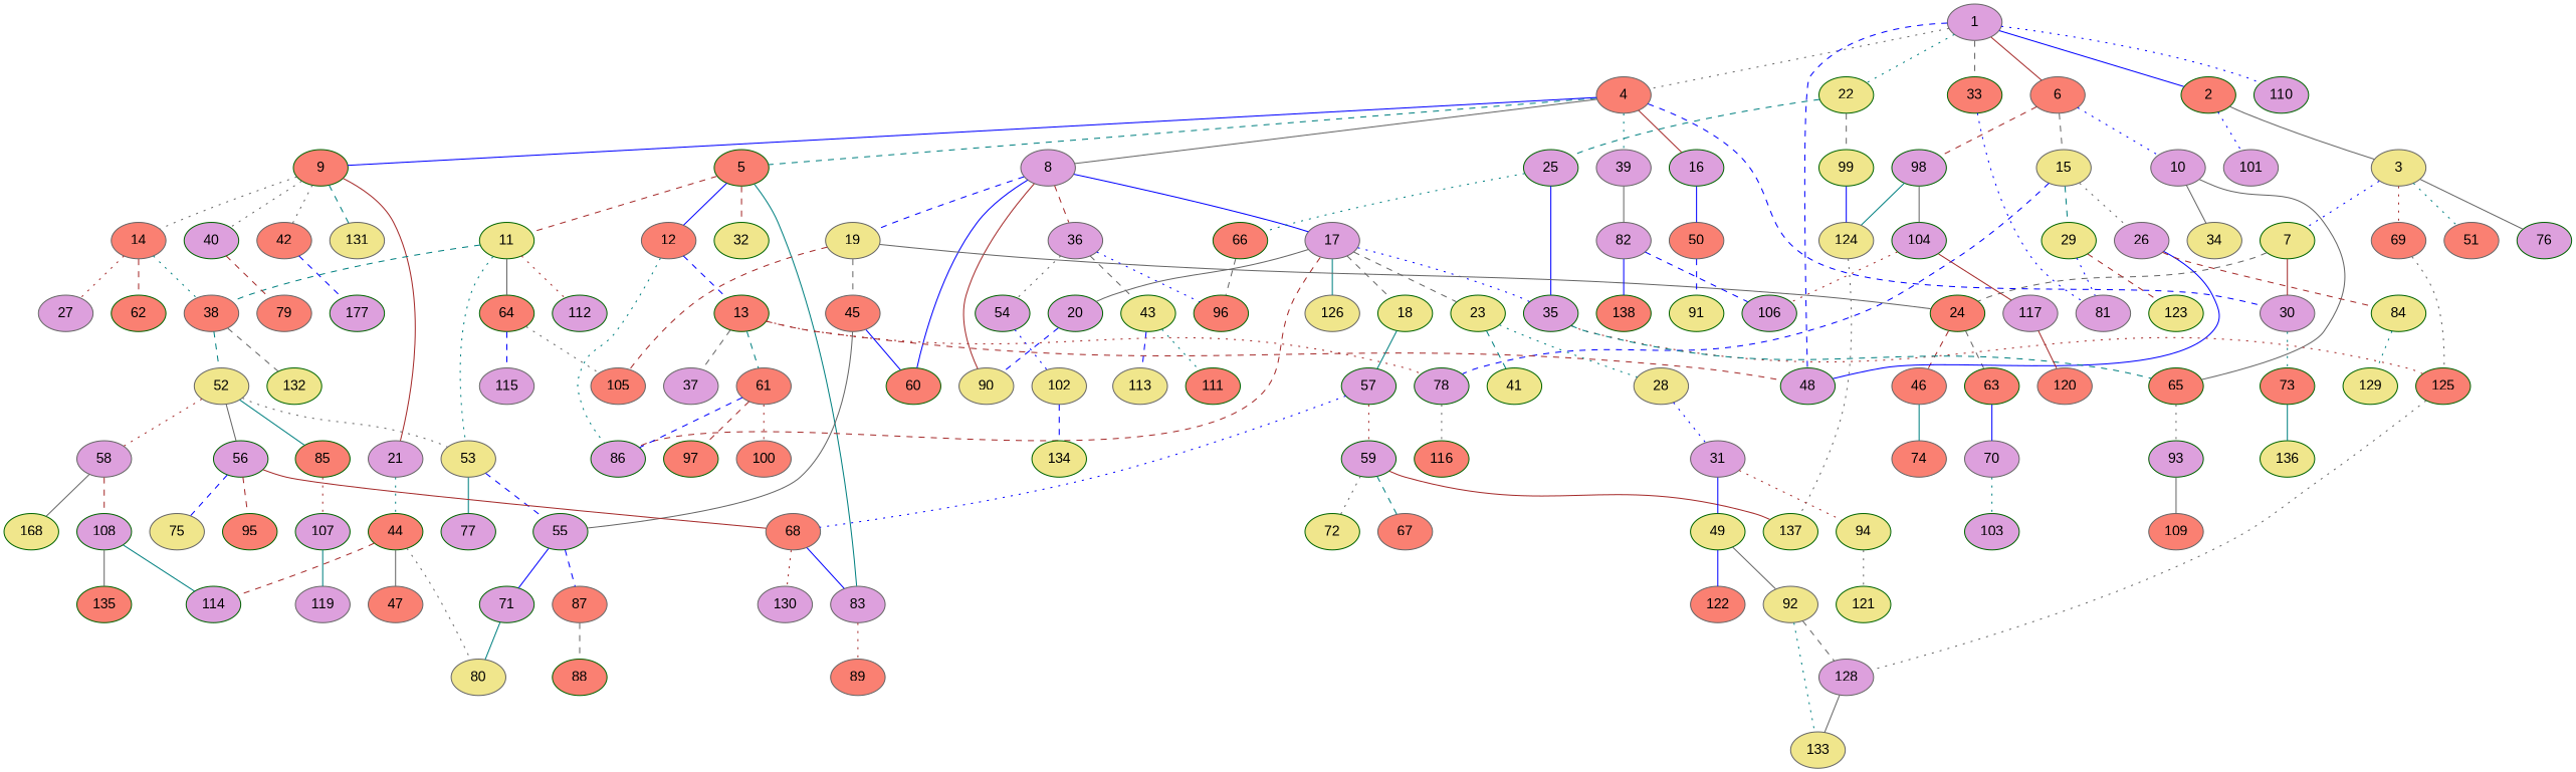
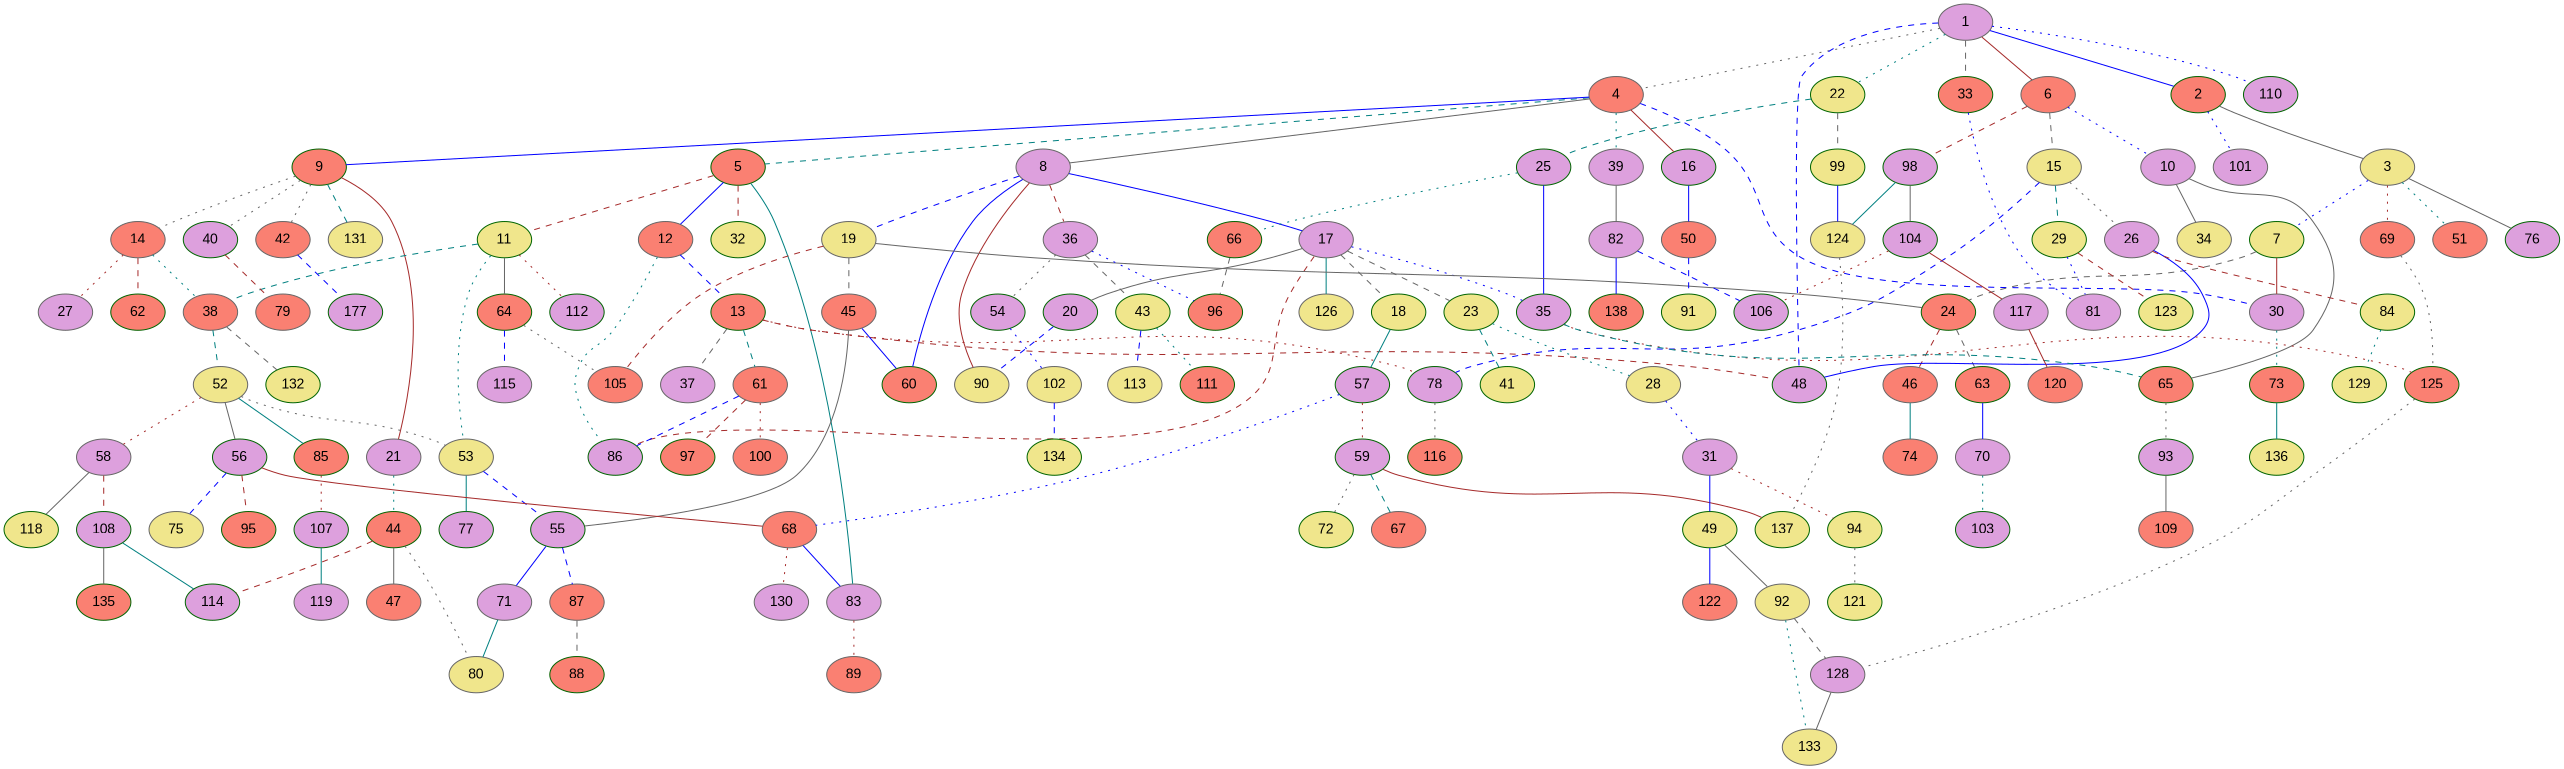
  graph {
    fontname="Liberation Sans"
    node [color=darkgreen fillcolor=plum fontname="Liberation Sans" style=filled]
    edge [color=gray40 fontname="Liberation Sans" style=dashed]
    1 [color=gray40]
    2 [fillcolor=salmon]
    4 [color=gray40 fillcolor=salmon]
    6 [color=gray40 fillcolor=salmon]
    22 [fillcolor=khaki]
    33 [fillcolor=salmon]
    48
    110
    3 [color=gray40 fillcolor=khaki]
    101 [color=gray40]
    5 [fillcolor=salmon]
    8 [color=gray40]
    9 [fillcolor=salmon]
    16
    30 [color=gray40]
    39 [color=gray40]
    10 [color=gray40]
    15 [color=gray40 fillcolor=khaki]
    98
    25
    99 [fillcolor=khaki]
    81 [color=gray40]
    7 [fillcolor=khaki]
    51 [color=gray40 fillcolor=salmon]
    69 [color=gray40 fillcolor=salmon]
    76
    24 [fillcolor=salmon]
    125 [fillcolor=salmon]
    11 [fillcolor=khaki]
    12 [color=gray40 fillcolor=salmon]
    32 [fillcolor=khaki]
    83 [color=gray40]
    17 [color=gray40]
    19 [color=gray40 fillcolor=khaki]
    36 [color=gray40]
    60 [fillcolor=salmon]
    90 [color=gray40 fillcolor=khaki]
    14 [color=gray40 fillcolor=salmon]
    21 [color=gray40]
    40
    42 [color=gray40 fillcolor=salmon]
    131 [color=gray40 fillcolor=khaki]
    50 [color=gray40 fillcolor=salmon]
    73 [fillcolor=salmon]
    82 [color=gray40]
    38 [color=gray40 fillcolor=salmon]
    53 [color=gray40 fillcolor=khaki]
    64 [fillcolor=salmon]
    112
    13 [fillcolor=salmon]
    86
    89 [color=gray40 fillcolor=salmon]
    34 [color=gray40 fillcolor=khaki]
    65 [fillcolor=salmon]
    78
    26 [color=gray40]
    29 [fillcolor=khaki]
    104
    124 [color=gray40 fillcolor=khaki]
    46 [color=gray40 fillcolor=salmon]
    63 [fillcolor=salmon]
    18 [fillcolor=khaki]
    20
    23 [fillcolor=khaki]
    35
    126 [color=gray40 fillcolor=khaki]
    45 [color=gray40 fillcolor=salmon]
    105 [color=gray40 fillcolor=salmon]
    43 [fillcolor=khaki]
    54
    96 [fillcolor=salmon]
    27 [color=gray40]
    62 [fillcolor=salmon]
    44 [fillcolor=salmon]
    79 [color=gray40 fillcolor=salmon]
    n76 [label=177]
    93
    52 [color=gray40 fillcolor=khaki]
    132 [fillcolor=khaki]
    55
    77
    115 [color=gray40]
    37 [color=gray40]
    61 [color=gray40 fillcolor=salmon]
    97 [fillcolor=salmon]
    100 [color=gray40 fillcolor=salmon]
    116 [fillcolor=salmon]
    84 [fillcolor=khaki]
    123 [fillcolor=khaki]
    91 [fillcolor=khaki]
    57
    28 [color=gray40 fillcolor=khaki]
    41 [fillcolor=khaki]
    68 [color=gray40 fillcolor=salmon]
    59
    47 [color=gray40 fillcolor=salmon]
    80 [color=gray40 fillcolor=khaki]
    114
    66 [fillcolor=salmon]
    31 [color=gray40]
    74 [color=gray40 fillcolor=salmon]
    70 [color=gray40]
    129 [fillcolor=khaki]
    49 [fillcolor=khaki]
    94 [fillcolor=khaki]
    136 [fillcolor=khaki]
    92 [color=gray40 fillcolor=khaki]
    122 [color=gray40 fillcolor=salmon]
    121 [fillcolor=khaki]
    128 [color=gray40]
    111 [fillcolor=salmon]
    113 [color=gray40 fillcolor=khaki]
    102 [color=gray40 fillcolor=khaki]
    56
    58 [color=gray40]
    85 [fillcolor=salmon]
    106
    138 [fillcolor=salmon]
-   71
+   71 [color=gray40]
    87 [color=gray40 fillcolor=salmon]
    133 [color=gray40 fillcolor=khaki]
    75 [color=gray40 fillcolor=khaki]
    95 [fillcolor=salmon]
    108
-   118 [fillcolor=khaki label=168]
+   118 [fillcolor=khaki]
    107
    134 [fillcolor=khaki]
    88 [fillcolor=salmon]
    130 [color=gray40]
    67 [color=gray40 fillcolor=salmon]
    72 [fillcolor=khaki]
    137 [fillcolor=khaki]
    135 [fillcolor=salmon]
    103
    109 [color=gray40 fillcolor=salmon]
    119 [color=gray40]
    117 [color=gray40]
    120 [color=gray40 fillcolor=salmon]
    1 -- 2 [color=blue style=solid]
    1 -- 4 [style=dotted]
    1 -- 6 [color=brown style=solid]
    1 -- 22 [color=teal style=dotted]
    1 -- 33
    1 -- 48 [color=blue]
    1 -- 110 [color=blue style=dotted]
    2 -- 3 [style=solid]
    2 -- 101 [color=blue style=dotted]
    4 -- 5 [color=teal]
    4 -- 8 [style=solid]
    4 -- 9 [color=blue style=solid]
    4 -- 16 [color=brown style=solid]
    4 -- 30 [color=blue]
    4 -- 39 [color=teal style=dotted]
    6 -- 10 [color=blue style=dotted]
    6 -- 15
    6 -- 98 [color=brown]
    22 -- 25 [color=teal]
    22 -- 99
    33 -- 81 [color=blue style=dotted]
    3 -- 7 [color=blue style=dotted]
    3 -- 51 [color=teal style=dotted]
    3 -- 69 [color=brown style=dotted]
    3 -- 76 [style=solid]
    5 -- 11 [color=brown]
    5 -- 12 [color=blue style=solid]
    5 -- 32 [color=brown]
    5 -- 83 [color=teal style=solid]
    8 -- 17 [color=blue style=solid]
    8 -- 19 [color=blue]
    8 -- 36 [color=brown]
    8 -- 60 [color=blue style=solid]
    8 -- 90 [color=brown style=solid]
    9 -- 14 [style=dotted]
    9 -- 21 [color=brown style=solid]
    9 -- 40 [style=dotted]
    9 -- 42 [style=dotted]
    9 -- 131 [color=teal]
    16 -- 50 [color=blue style=solid]
    30 -- 73 [color=teal style=dotted]
    39 -- 82 [style=solid]
    10 -- 34 [style=solid]
    10 -- 65 [style=solid]
    15 -- 78 [color=blue]
    15 -- 26 [style=dotted]
    15 -- 29 [color=teal]
    98 -- 104 [style=solid]
    98 -- 124 [color=teal style=solid]
    25 -- 35 [color=blue style=solid]
    25 -- 66 [color=teal style=dotted]
    99 -- 124 [color=blue style=solid]
    7 -- 30 [color=brown style=solid]
    7 -- 24
    69 -- 125 [style=dotted]
    24 -- 46 [color=brown]
    24 -- 63
    125 -- 128 [style=dotted]
    11 -- 38 [color=teal]
    11 -- 53 [color=teal style=dotted]
    11 -- 64 [style=solid]
    11 -- 112 [color=brown style=dotted]
    12 -- 13 [color=blue]
    12 -- 86 [color=teal style=dotted]
    83 -- 89 [color=brown style=dotted]
    17 -- 86 [color=brown]
    17 -- 18
    17 -- 20 [style=solid]
    17 -- 23
    17 -- 35 [color=blue style=dotted]
    17 -- 126 [color=teal style=solid]
    19 -- 24 [style=solid]
    19 -- 45
    19 -- 105 [color=brown]
    36 -- 43
    36 -- 54 [style=dotted]
    36 -- 96 [color=blue style=dotted]
    14 -- 38 [color=teal style=dotted]
    14 -- 27 [color=brown style=dotted]
    14 -- 62 [color=brown]
    21 -- 44 [color=teal style=dotted]
    40 -- 79 [color=brown]
    42 -- n76 [color=blue]
    50 -- 91 [color=blue]
    73 -- 136 [color=teal style=solid]
    82 -- 106 [color=blue]
    82 -- 138 [color=blue style=solid]
    38 -- 52 [color=teal]
    38 -- 132
    53 -- 55 [color=blue]
    53 -- 77 [color=teal style=solid]
    64 -- 105 [style=dotted]
    64 -- 115 [color=blue]
    13 -- 48 [color=brown]
    13 -- 78 [color=brown style=dotted]
    13 -- 37
    13 -- 61 [color=teal]
    65 -- 93 [style=dotted]
    78 -- 116 [style=dotted]
    26 -- 48 [color=blue style=solid]
    26 -- 84 [color=brown]
    29 -- 81 [color=blue style=dotted]
    29 -- 123 [color=brown]
    104 -- 106 [color=brown style=dotted]
    104 -- 117 [color=brown style=solid]
    124 -- 137 [style=dotted]
    46 -- 74 [color=teal style=solid]
    63 -- 70 [color=blue style=solid]
    18 -- 57 [color=teal style=solid]
    20 -- 90 [color=blue]
    23 -- 28 [color=teal style=dotted]
    23 -- 41 [color=teal]
    35 -- 125 [color=brown style=dotted]
    35 -- 65 [color=teal]
    45 -- 60 [color=blue style=solid]
    45 -- 55 [style=solid]
    43 -- 111 [color=teal style=dotted]
    43 -- 113 [color=blue]
    54 -- 102 [color=blue style=dotted]
    44 -- 47 [style=solid]
    44 -- 80 [style=dotted]
    44 -- 114 [color=brown]
    93 -- 109 [style=solid]
    52 -- 53 [style=dotted]
    52 -- 56 [style=solid]
    52 -- 58 [color=brown style=dotted]
    52 -- 85 [color=teal style=solid]
    55 -- 71 [color=blue style=solid]
    55 -- 87 [color=blue]
    61 -- 86 [color=blue]
    61 -- 97 [color=brown]
    61 -- 100 [color=brown style=dotted]
    84 -- 129 [color=teal style=dotted]
    57 -- 68 [color=blue style=dotted]
    57 -- 59 [color=brown style=dotted]
    28 -- 31 [color=blue style=dotted]
    68 -- 83 [color=blue style=solid]
    68 -- 130 [color=brown style=dotted]
    59 -- 67 [color=teal]
    59 -- 72 [style=dotted]
    59 -- 137 [color=brown style=solid]
    66 -- 96
    31 -- 49 [color=blue style=solid]
    31 -- 94 [color=brown style=dotted]
    70 -- 103 [color=teal style=dotted]
    49 -- 92 [style=solid]
    49 -- 122 [color=blue style=solid]
    94 -- 121 [style=dotted]
    92 -- 128
    92 -- 133 [color=teal style=dotted]
    128 -- 133 [style=solid]
    102 -- 134 [color=blue]
    56 -- 68 [color=brown style=solid]
    56 -- 75 [color=blue]
    56 -- 95 [color=brown]
    58 -- 108 [color=brown]
    58 -- 118 [style=solid]
    85 -- 107 [color=brown style=dotted]
    71 -- 80 [color=teal style=solid]
    87 -- 88
    108 -- 114 [color=teal style=solid]
    108 -- 135 [style=solid]
    107 -- 119 [color=teal style=solid]
    117 -- 120 [color=brown style=solid]
  }
